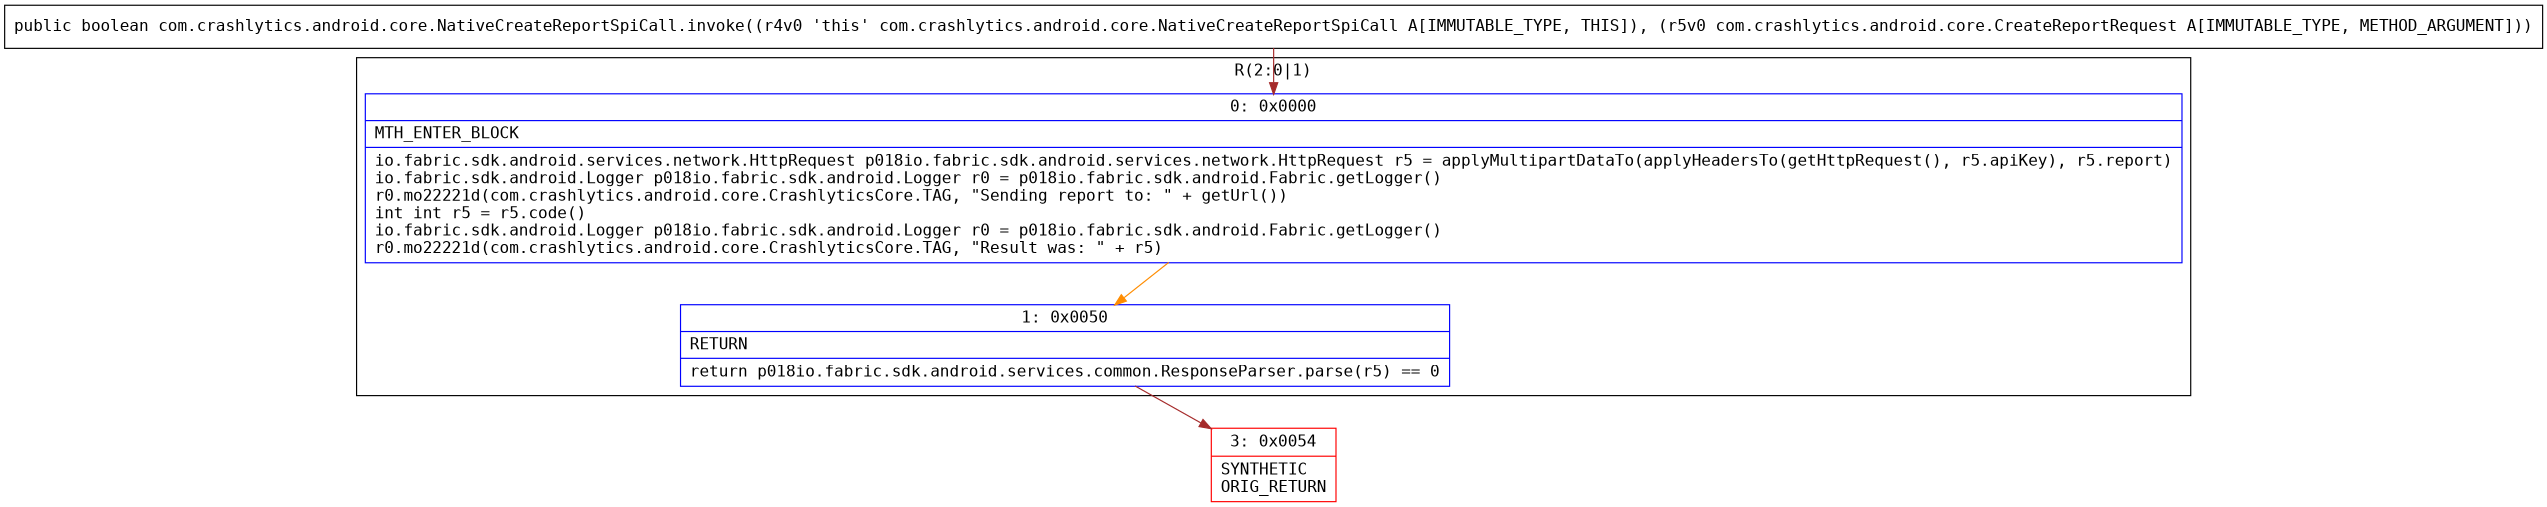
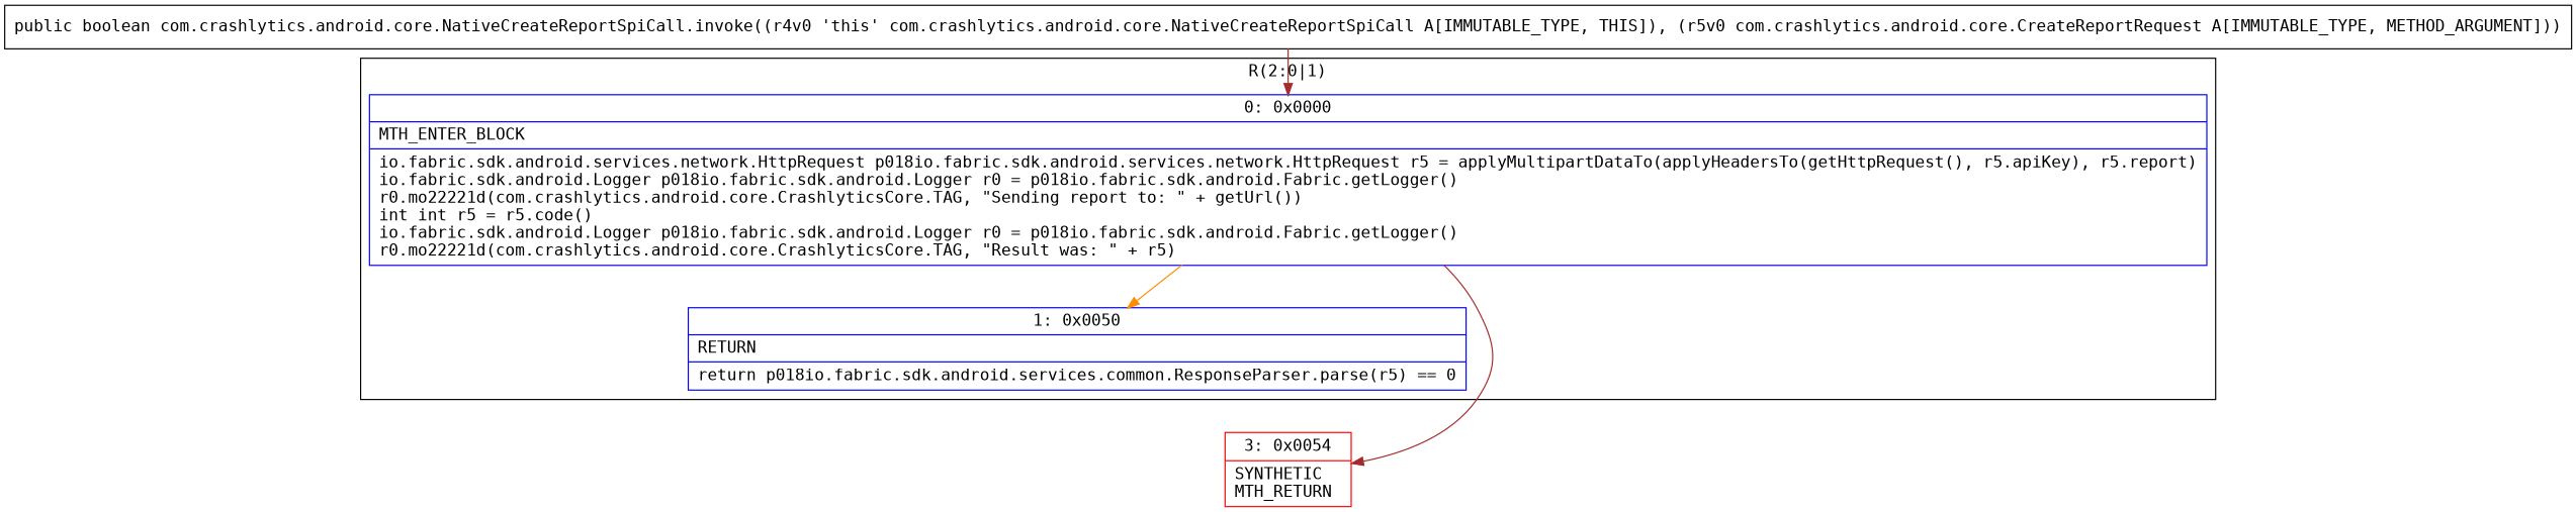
  digraph {
    fontname="DejaVu Sans Mono"
    node [color=blue fontname="DejaVu Sans Mono" shape=record]
    edge [color=brown fontname="DejaVu Sans Mono"]
    n1 [label="{0\:\ 0x0000|MTH_ENTER_BLOCK\l|io.fabric.sdk.android.services.network.HttpRequest p018io.fabric.sdk.android.services.network.HttpRequest r5 = applyMultipartDataTo(applyHeadersTo(getHttpRequest(), r5.apiKey), r5.report)\lio.fabric.sdk.android.Logger p018io.fabric.sdk.android.Logger r0 = p018io.fabric.sdk.android.Fabric.getLogger()\lr0.mo22221d(com.crashlytics.android.core.CrashlyticsCore.TAG, \"Sending report to: \" + getUrl())\lint int r5 = r5.code()\lio.fabric.sdk.android.Logger p018io.fabric.sdk.android.Logger r0 = p018io.fabric.sdk.android.Fabric.getLogger()\lr0.mo22221d(com.crashlytics.android.core.CrashlyticsCore.TAG, \"Result was: \" + r5)\l}"]
    n2 [label="{1\:\ 0x0050|RETURN\l|return p018io.fabric.sdk.android.services.common.ResponseParser.parse(r5) == 0\l}"]
-   n3 [color=red label="{3\:\ 0x0054|SYNTHETIC\lORIG_RETURN\l}"]
+   n3 [color=red label="{3\:\ 0x0054|SYNTHETIC\lMTH_RETURN\l}"]
    n4 [label="{public boolean com.crashlytics.android.core.NativeCreateReportSpiCall.invoke((r4v0 'this' com.crashlytics.android.core.NativeCreateReportSpiCall A[IMMUTABLE_TYPE, THIS]), (r5v0 com.crashlytics.android.core.CreateReportRequest A[IMMUTABLE_TYPE, METHOD_ARGUMENT])) }" color=""]
    subgraph cluster_1 {
      label="R(2:0|1)"
      n1
      n2
    }
    n1 -> n2 [color=darkorange]
-   n2 -> n3
+   n1 -> n3
    n4 -> n1
  }
